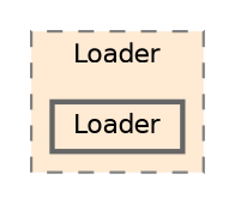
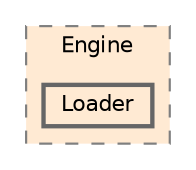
  digraph {
    compound=true
    n1 [color=gray40 fillcolor="#ffead3" fontname=Helvetica fontsize=10 height=0.2 label=Loader shape=box style="filled,bold" width=0.4]
    subgraph cluster_1 {
      bgcolor="#ffead3"
      fontname=Helvetica
      fontsize=10
-     label=Loader
+     label=Engine
      pencolor=grey50
      style="filled,dashed"
      n1
    }
  }
